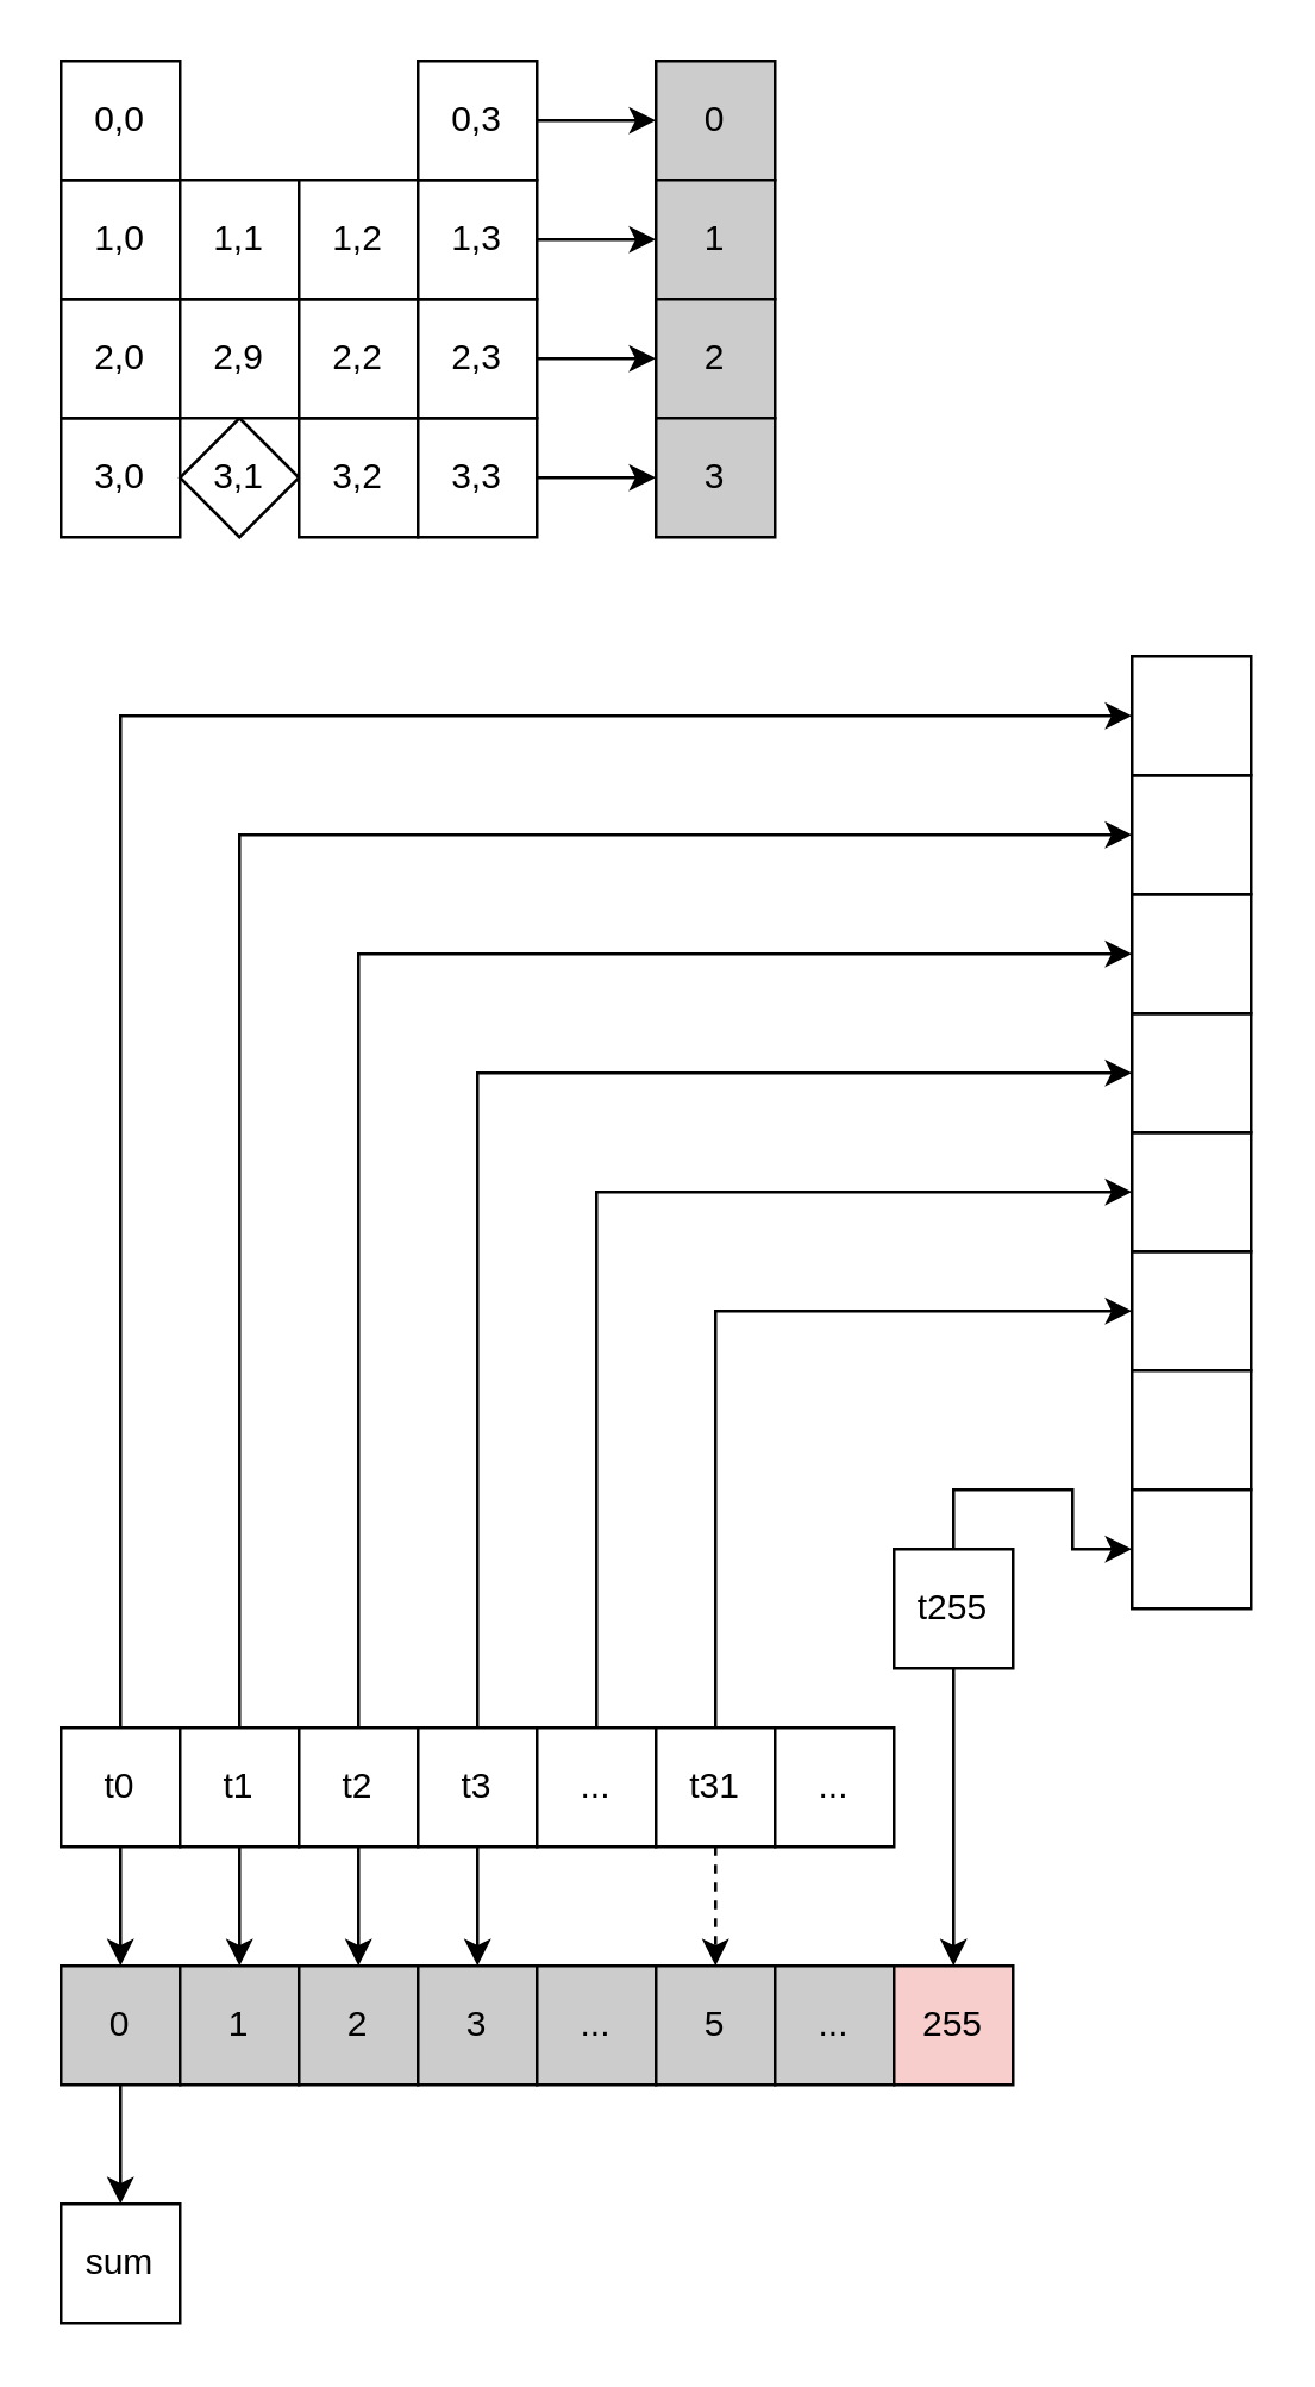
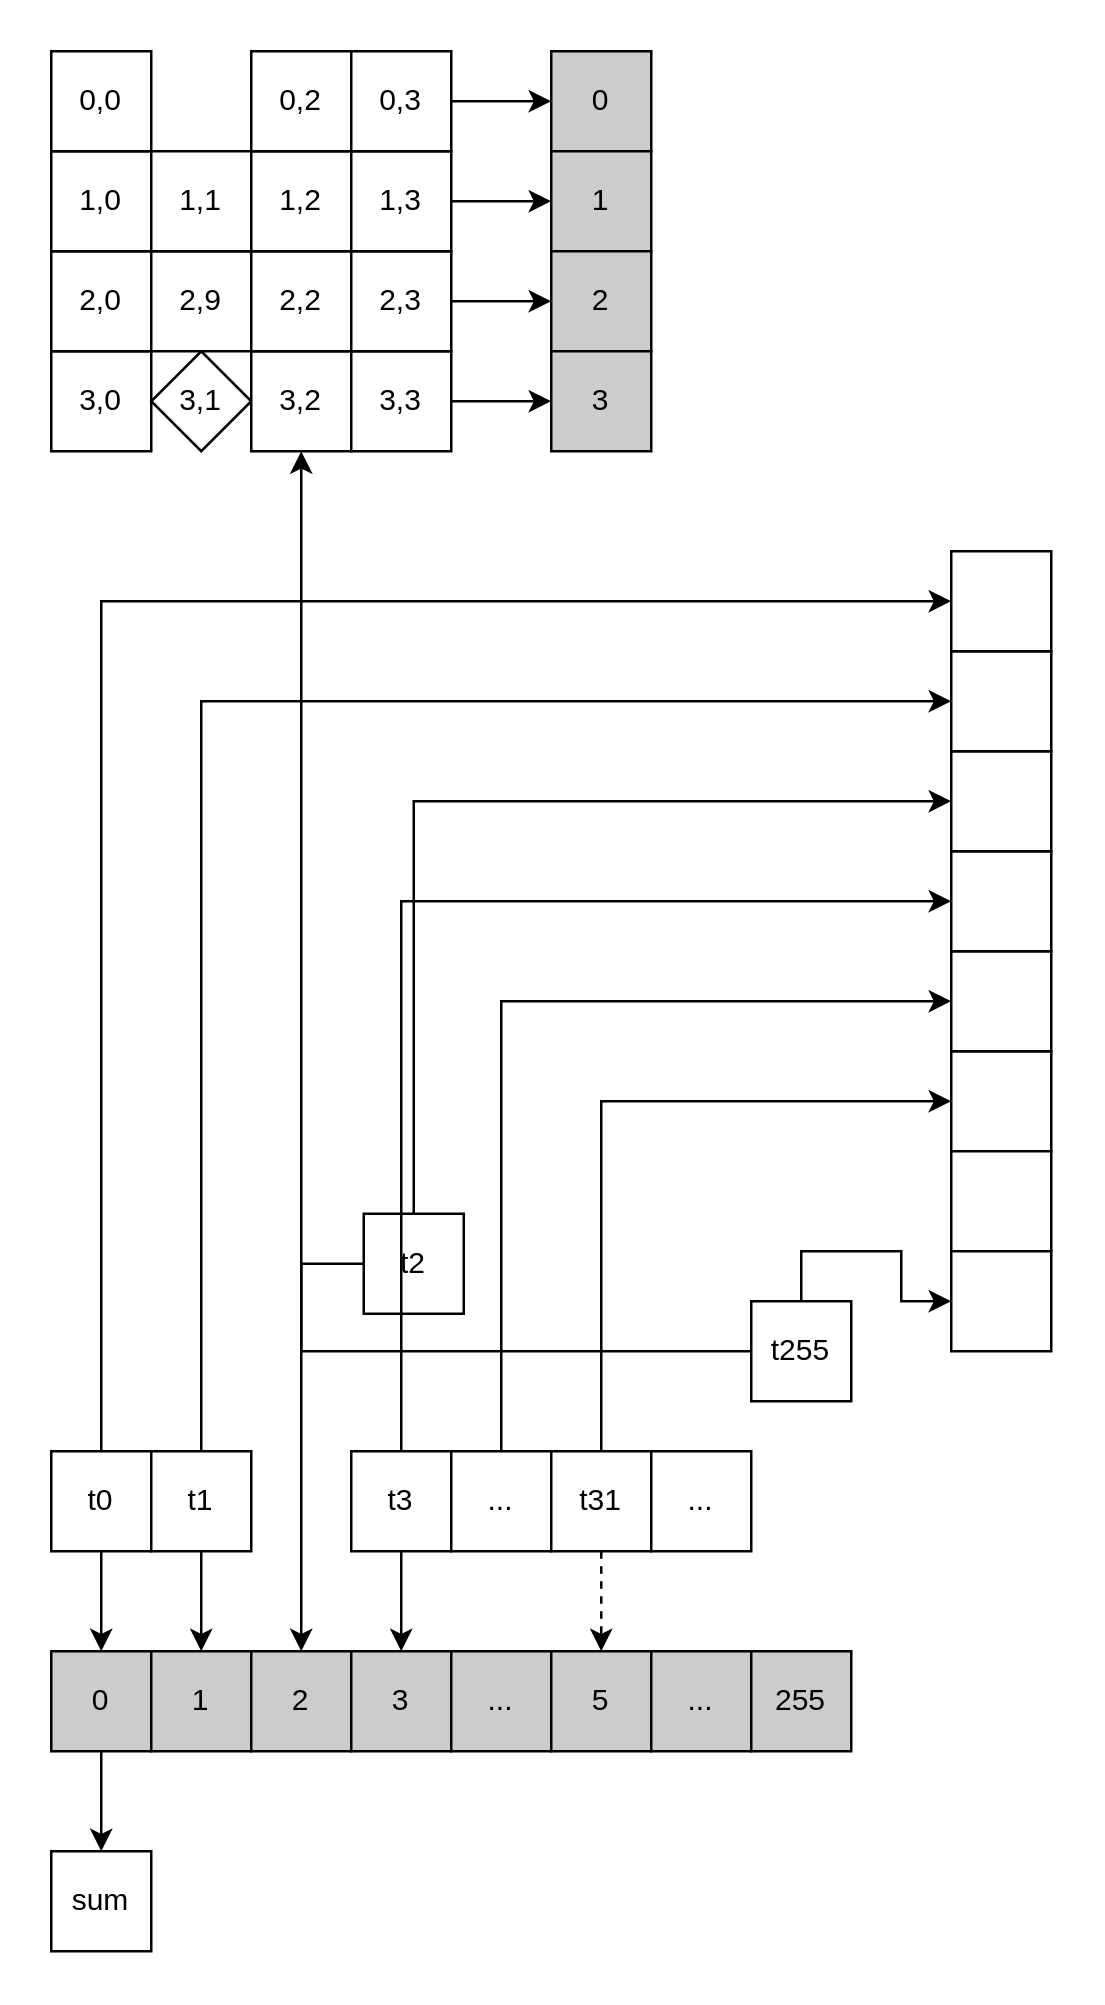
  <mxCell id="0" />
  <mxCell id="1" parent="0" />
  <mxCell id="2" style="edgeStyle=orthogonalEdgeStyle;rounded=0;orthogonalLoop=1;jettySize=auto;html=1;entryX=0;entryY=0.5;entryDx=0;entryDy=0;exitX=0.5;exitY=0;exitDx=0;exitDy=0;" parent="1" source="4" target="24" edge="1"><mxGeometry relative="1" as="geometry" /></mxCell>
  <mxCell id="3" style="edgeStyle=orthogonalEdgeStyle;rounded=0;orthogonalLoop=1;jettySize=auto;html=1;" parent="1" source="4" target="26" edge="1"><mxGeometry relative="1" as="geometry" /></mxCell>
  <mxCell id="4" value="t0" style="rounded=0;whiteSpace=wrap;html=1;" parent="1" vertex="1"><mxGeometry x="20" y="580" width="40" height="40" as="geometry" /></mxCell>
  <mxCell id="5" style="edgeStyle=orthogonalEdgeStyle;rounded=0;orthogonalLoop=1;jettySize=auto;html=1;entryX=0;entryY=0.5;entryDx=0;entryDy=0;exitX=0.5;exitY=0;exitDx=0;exitDy=0;" parent="1" source="7" target="23" edge="1"><mxGeometry relative="1" as="geometry" /></mxCell>
  <mxCell id="6" style="edgeStyle=orthogonalEdgeStyle;rounded=0;orthogonalLoop=1;jettySize=auto;html=1;entryX=0.5;entryY=0;entryDx=0;entryDy=0;" parent="1" source="7" target="27" edge="1"><mxGeometry relative="1" as="geometry" /></mxCell>
  <mxCell id="7" value="t1" style="rounded=0;whiteSpace=wrap;html=1;" parent="1" vertex="1"><mxGeometry x="60" y="580" width="40" height="40" as="geometry" /></mxCell>
  <mxCell id="8" style="edgeStyle=orthogonalEdgeStyle;rounded=0;orthogonalLoop=1;jettySize=auto;html=1;entryX=0;entryY=0.5;entryDx=0;entryDy=0;exitX=0.5;exitY=0;exitDx=0;exitDy=0;" parent="1" source="10" target="22" edge="1"><mxGeometry relative="1" as="geometry" /></mxCell>
  <mxCell id="9" style="edgeStyle=orthogonalEdgeStyle;rounded=0;orthogonalLoop=1;jettySize=auto;html=1;entryX=0.5;entryY=0;entryDx=0;entryDy=0;" parent="1" source="10" target="28" edge="1"><mxGeometry relative="1" as="geometry" /></mxCell>
- <mxCell id="10" value="t2" style="rounded=0;whiteSpace=wrap;html=1;" parent="1" vertex="1"><mxGeometry x="100" y="580" width="40" height="40" as="geometry" /></mxCell>
+ <mxCell id="10" value="t2" style="rounded=0;whiteSpace=wrap;html=1;" parent="1" vertex="1"><mxGeometry x="145" y="485" width="40" height="40" as="geometry" /></mxCell>
  <mxCell id="11" style="edgeStyle=orthogonalEdgeStyle;rounded=0;orthogonalLoop=1;jettySize=auto;html=1;entryX=0;entryY=0.5;entryDx=0;entryDy=0;exitX=0.5;exitY=0;exitDx=0;exitDy=0;" parent="1" source="13" target="21" edge="1"><mxGeometry relative="1" as="geometry" /></mxCell>
  <mxCell id="12" style="edgeStyle=orthogonalEdgeStyle;rounded=0;orthogonalLoop=1;jettySize=auto;html=1;entryX=0.5;entryY=0;entryDx=0;entryDy=0;" parent="1" source="13" target="29" edge="1"><mxGeometry relative="1" as="geometry" /></mxCell>
  <mxCell id="13" value="t3" style="rounded=0;whiteSpace=wrap;html=1;" parent="1" vertex="1"><mxGeometry x="140" y="580" width="40" height="40" as="geometry" /></mxCell>
  <mxCell id="14" style="edgeStyle=orthogonalEdgeStyle;rounded=0;orthogonalLoop=1;jettySize=auto;html=1;entryX=0;entryY=0.5;entryDx=0;entryDy=0;exitX=0.5;exitY=0;exitDx=0;exitDy=0;" parent="1" source="15" target="20" edge="1"><mxGeometry relative="1" as="geometry" /></mxCell>
  <mxCell id="15" value="..." style="rounded=0;whiteSpace=wrap;html=1;" parent="1" vertex="1"><mxGeometry x="180" y="580" width="40" height="40" as="geometry" /></mxCell>
  <mxCell id="16" style="edgeStyle=orthogonalEdgeStyle;rounded=0;orthogonalLoop=1;jettySize=auto;html=1;entryX=0;entryY=0.5;entryDx=0;entryDy=0;exitX=0.5;exitY=0;exitDx=0;exitDy=0;" parent="1" source="18" target="19" edge="1"><mxGeometry relative="1" as="geometry" /></mxCell>
  <mxCell id="17" style="edgeStyle=orthogonalEdgeStyle;rounded=0;orthogonalLoop=1;jettySize=auto;html=1;entryX=0.5;entryY=0;entryDx=0;entryDy=0;dashed=1;" parent="1" source="18" target="31" edge="1"><mxGeometry relative="1" as="geometry" /></mxCell>
  <mxCell id="18" value="t31" style="rounded=0;whiteSpace=wrap;html=1;" parent="1" vertex="1"><mxGeometry x="220" y="580" width="40" height="40" as="geometry" /></mxCell>
  <mxCell id="19" value="" style="rounded=0;whiteSpace=wrap;html=1;" parent="1" vertex="1"><mxGeometry x="380" y="420" width="40" height="40" as="geometry" /></mxCell>
  <mxCell id="20" value="" style="rounded=0;whiteSpace=wrap;html=1;" parent="1" vertex="1"><mxGeometry x="380" width="40" height="40" as="geometry" y="380" /></mxCell>
  <mxCell id="21" value="" style="rounded=0;whiteSpace=wrap;html=1;" parent="1" vertex="1"><mxGeometry x="380" y="340" width="40" height="40" as="geometry" /></mxCell>
  <mxCell id="22" value="" style="rounded=0;whiteSpace=wrap;html=1;" parent="1" vertex="1"><mxGeometry x="380" y="300" width="40" height="40" as="geometry" /></mxCell>
  <mxCell id="23" value="" style="rounded=0;whiteSpace=wrap;html=1;" parent="1" vertex="1"><mxGeometry x="380" y="260" width="40" height="40" as="geometry" /></mxCell>
  <mxCell id="24" value="" style="rounded=0;whiteSpace=wrap;html=1;" parent="1" vertex="1"><mxGeometry x="380" y="220" width="40" height="40" as="geometry" /></mxCell>
  <mxCell id="25" style="edgeStyle=orthogonalEdgeStyle;rounded=0;orthogonalLoop=1;jettySize=auto;html=1;entryX=0.5;entryY=0;entryDx=0;entryDy=0;" parent="1" source="26" target="40" edge="1"><mxGeometry relative="1" as="geometry" /></mxCell>
  <mxCell id="26" value="0" style="rounded=0;whiteSpace=wrap;html=1;fillColor=#CCCCCC;" parent="1" vertex="1"><mxGeometry x="20" y="660" width="40" height="40" as="geometry" /></mxCell>
  <mxCell id="27" value="1" style="rounded=0;whiteSpace=wrap;html=1;fillColor=#CCCCCC;" parent="1" vertex="1"><mxGeometry x="60" y="660" width="40" height="40" as="geometry" /></mxCell>
  <mxCell id="28" value="2" style="rounded=0;whiteSpace=wrap;html=1;fillColor=#CCCCCC;" parent="1" vertex="1"><mxGeometry x="100" y="660" width="40" height="40" as="geometry" /></mxCell>
  <mxCell id="29" value="3" style="rounded=0;whiteSpace=wrap;html=1;fillColor=#CCCCCC;" parent="1" vertex="1"><mxGeometry x="140" y="660" width="40" height="40" as="geometry" /></mxCell>
  <mxCell id="30" value="..." style="rounded=0;whiteSpace=wrap;html=1;fillColor=#CCCCCC;" parent="1" vertex="1"><mxGeometry x="180" y="660" width="40" height="40" as="geometry" /></mxCell>
  <mxCell id="31" value="5" style="rounded=0;whiteSpace=wrap;html=1;fillColor=#CCCCCC;" parent="1" vertex="1"><mxGeometry x="220" y="660" width="40" height="40" as="geometry" /></mxCell>
  <mxCell id="32" value="..." style="rounded=0;whiteSpace=wrap;html=1;fillColor=#CCCCCC;" parent="1" vertex="1"><mxGeometry x="260" y="660" width="40" height="40" as="geometry" /></mxCell>
- <mxCell id="33" value="255" style="rounded=0;whiteSpace=wrap;html=1;fillColor=#f8cecc;" parent="1" vertex="1"><mxGeometry x="300" y="660" width="40" height="40" as="geometry" /></mxCell>
- <mxCell id="34" style="edgeStyle=orthogonalEdgeStyle;rounded=0;orthogonalLoop=1;jettySize=auto;html=1;entryX=0.5;entryY=0;entryDx=0;entryDy=0;" parent="1" source="36" target="33" edge="1"><mxGeometry relative="1" as="geometry" /></mxCell>
+ <mxCell id="33" value="255" style="rounded=0;whiteSpace=wrap;html=1;fillColor=#CCCCCC;" parent="1" vertex="1"><mxGeometry x="300" y="660" width="40" height="40" as="geometry" /></mxCell>
+ <mxCell id="34" style="edgeStyle=orthogonalEdgeStyle;rounded=0;orthogonalLoop=1;jettySize=auto;html=1;" parent="1" source="36" target="48" edge="1"><mxGeometry relative="1" as="geometry" /></mxCell>
  <mxCell id="35" style="edgeStyle=orthogonalEdgeStyle;rounded=0;orthogonalLoop=1;jettySize=auto;html=1;entryX=0;entryY=0.5;entryDx=0;entryDy=0;exitX=0.5;exitY=0;exitDx=0;exitDy=0;" parent="1" source="36" target="39" edge="1"><mxGeometry relative="1" as="geometry" /></mxCell>
  <mxCell id="36" value="t255" style="rounded=0;whiteSpace=wrap;html=1;" parent="1" vertex="1"><mxGeometry x="300" y="520" width="40" height="40" as="geometry" /></mxCell>
  <mxCell id="37" value="..." style="rounded=0;whiteSpace=wrap;html=1;" parent="1" vertex="1"><mxGeometry x="260" y="580" width="40" height="40" as="geometry" /></mxCell>
  <mxCell id="38" value="" style="rounded=0;whiteSpace=wrap;html=1;" parent="1" vertex="1"><mxGeometry x="380" y="460" width="40" height="40" as="geometry" /></mxCell>
  <mxCell id="39" value="" style="rounded=0;whiteSpace=wrap;html=1;" parent="1" vertex="1"><mxGeometry x="380" y="500" width="40" height="40" as="geometry" /></mxCell>
  <mxCell id="40" value="sum" style="rounded=0;whiteSpace=wrap;html=1;" parent="1" vertex="1"><mxGeometry x="20" y="740" width="40" height="40" as="geometry" /></mxCell>
  <mxCell id="41" value="3,0" style="rounded=0;whiteSpace=wrap;html=1;" vertex="1" parent="1"><mxGeometry x="20" y="140" width="40" height="40" as="geometry" /></mxCell>
  <mxCell id="42" value="2,0" style="rounded=0;whiteSpace=wrap;html=1;" vertex="1" parent="1"><mxGeometry x="20" y="100" width="40" height="40" as="geometry" /></mxCell>
  <mxCell id="43" value="1,0" style="rounded=0;whiteSpace=wrap;html=1;" vertex="1" parent="1"><mxGeometry x="20" y="60" width="40" height="40" as="geometry" /></mxCell>
  <mxCell id="44" value="0,0" style="rounded=0;whiteSpace=wrap;html=1;" vertex="1" parent="1"><mxGeometry x="20" y="20" width="40" height="40" as="geometry" /></mxCell>
  <mxCell id="45" value="3,1" style="rhombus;whiteSpace=wrap;html=1;" vertex="1" parent="1"><mxGeometry x="60" y="140" width="40" height="40" as="geometry" /></mxCell>
  <mxCell id="46" value="2,9" style="rounded=0;whiteSpace=wrap;html=1;" vertex="1" parent="1"><mxGeometry x="60" y="100" width="40" height="40" as="geometry" /></mxCell>
  <mxCell id="47" value="1,1" style="rounded=0;whiteSpace=wrap;html=1;" vertex="1" parent="1"><mxGeometry x="60" y="60" width="40" height="40" as="geometry" /></mxCell>
  <mxCell id="48" value="3,2" style="rounded=0;whiteSpace=wrap;html=1;" vertex="1" parent="1"><mxGeometry x="100" y="140" width="40" height="40" as="geometry" /></mxCell>
  <mxCell id="49" value="2,2" style="rounded=0;whiteSpace=wrap;html=1;" vertex="1" parent="1"><mxGeometry x="100" y="100" width="40" height="40" as="geometry" /></mxCell>
  <mxCell id="50" value="1,2" style="rounded=0;whiteSpace=wrap;html=1;" vertex="1" parent="1"><mxGeometry x="100" y="60" width="40" height="40" as="geometry" /></mxCell>
+ <mxCell id="51" value="0,2" style="rounded=0;whiteSpace=wrap;html=1;" vertex="1" parent="1"><mxGeometry x="100" y="20" width="40" height="40" as="geometry" /></mxCell>
  <mxCell id="52" style="edgeStyle=orthogonalEdgeStyle;rounded=0;orthogonalLoop=1;jettySize=auto;html=1;entryX=0;entryY=0.5;entryDx=0;entryDy=0;" edge="1" parent="1" source="53" target="63"><mxGeometry relative="1" as="geometry" /></mxCell>
  <mxCell id="53" value="3,3" style="rounded=0;whiteSpace=wrap;html=1;" vertex="1" parent="1"><mxGeometry x="140" y="140" width="40" height="40" as="geometry" /></mxCell>
  <mxCell id="54" style="edgeStyle=orthogonalEdgeStyle;rounded=0;orthogonalLoop=1;jettySize=auto;html=1;entryX=0;entryY=0.5;entryDx=0;entryDy=0;" edge="1" parent="1" source="55" target="62"><mxGeometry relative="1" as="geometry" /></mxCell>
  <mxCell id="55" value="2,3" style="rounded=0;whiteSpace=wrap;html=1;" vertex="1" parent="1"><mxGeometry x="140" y="100" width="40" height="40" as="geometry" /></mxCell>
  <mxCell id="56" style="edgeStyle=orthogonalEdgeStyle;rounded=0;orthogonalLoop=1;jettySize=auto;html=1;entryX=0;entryY=0.5;entryDx=0;entryDy=0;" edge="1" parent="1" source="57" target="61"><mxGeometry relative="1" as="geometry" /></mxCell>
  <mxCell id="57" value="1,3" style="rounded=0;whiteSpace=wrap;html=1;" vertex="1" parent="1"><mxGeometry x="140" y="60" width="40" height="40" as="geometry" /></mxCell>
  <mxCell id="58" style="edgeStyle=orthogonalEdgeStyle;rounded=0;orthogonalLoop=1;jettySize=auto;html=1;entryX=0;entryY=0.5;entryDx=0;entryDy=0;" edge="1" parent="1" source="59" target="60"><mxGeometry relative="1" as="geometry" /></mxCell>
  <mxCell id="59" value="0,3" style="rounded=0;whiteSpace=wrap;html=1;" vertex="1" parent="1"><mxGeometry x="140" y="20" width="40" height="40" as="geometry" /></mxCell>
  <mxCell id="60" value="0" style="rounded=0;whiteSpace=wrap;html=1;fillColor=#CCCCCC;" vertex="1" parent="1"><mxGeometry x="220" y="20" width="40" height="40" as="geometry" /></mxCell>
  <mxCell id="61" value="1" style="rounded=0;whiteSpace=wrap;html=1;fillColor=#CCCCCC;" vertex="1" parent="1"><mxGeometry x="220" y="60" width="40" height="40" as="geometry" /></mxCell>
  <mxCell id="62" value="2" style="rounded=0;whiteSpace=wrap;html=1;fillColor=#CCCCCC;" vertex="1" parent="1"><mxGeometry x="220" y="100" width="40" height="40" as="geometry" /></mxCell>
  <mxCell id="63" value="3" style="rounded=0;whiteSpace=wrap;html=1;fillColor=#CCCCCC;" vertex="1" parent="1"><mxGeometry x="220" y="140" width="40" height="40" as="geometry" /></mxCell>
